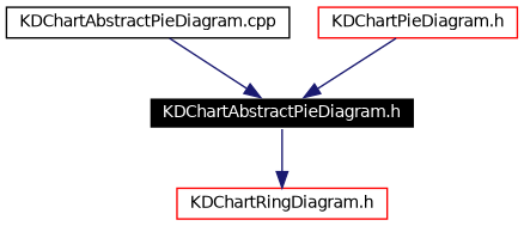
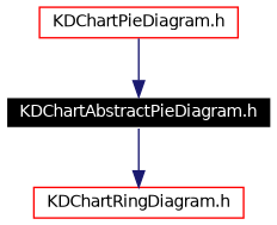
  digraph {
    node [color=red fontname=Helvetica fontsize=10 shape=record]
    edge [color=midnightblue fontname=Helvetica fontsize=10 labelfontname=Helvetica labelfontsize=10 style=solid]
    n1 [color=white fillcolor=black fontcolor=white height=0.2 label="KDChartAbstractPieDiagram.h" style=filled width=0.4]
    n2 [height=0.2 label="KDChartRingDiagram.h" width=0.4]
-   n3 [color=black height=0.2 label="KDChartAbstractPieDiagram.cpp" width=0.4]
    n4 [height=0.2 label="KDChartPieDiagram.h" width=0.4]
    n1 -> n2
-   n3 -> n1
    n4 -> n1
  }
